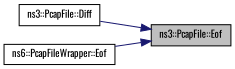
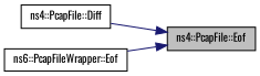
  digraph {
    fontname=Oswald
    rankdir=RL
    node [color=black fillcolor=white fontname=Oswald fontsize=10 shape=record style=filled]
    edge [color=midnightblue dir=back fontname=Oswald fontsize=10 labelfontname=Helvetica labelfontsize=10 style=solid]
-   n1 [fillcolor=grey75 fontcolor=black height=0.2 label="ns3::PcapFile::Eof" width=0.4]
-   n2 [height=0.2 label="ns3::PcapFile::Diff" width=0.4]
+   n1 [fillcolor=grey75 fontcolor=black height=0.2 label="ns4::PcapFile::Eof" width=0.4]
+   n2 [height=0.2 label="ns4::PcapFile::Diff" width=0.4]
    n3 [height=0.2 label="ns6::PcapFileWrapper::Eof" width=0.4]
    n1 -> n2
    n1 -> n3
  }
